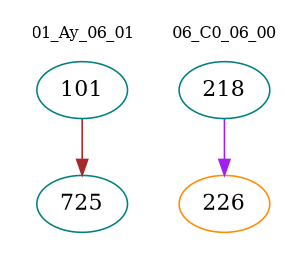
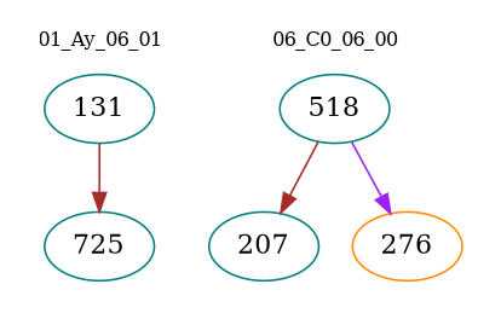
  digraph {
    node [color=teal]
    edge [color=brown]
-   n1 [label=101]
+   n1 [label=131]
    n2 [label=725]
-   n3 [label=218]
-   n5 [color=darkorange label=226]
+   n3 [label=518]
+   n4 [label=207]
+   n5 [color=darkorange label=276]
    subgraph cluster_1 {
      color=white
      fontsize=10
      label="01_Ay_06_01"
      n1
      n2
    }
    subgraph cluster_2 {
      color=white
      fontsize=10
      label="06_C0_06_00"
      n3
+     n4
      n5
    }
    n1 -> n2
+   n3 -> n4
    n3 -> n5 [color=purple]
  }
